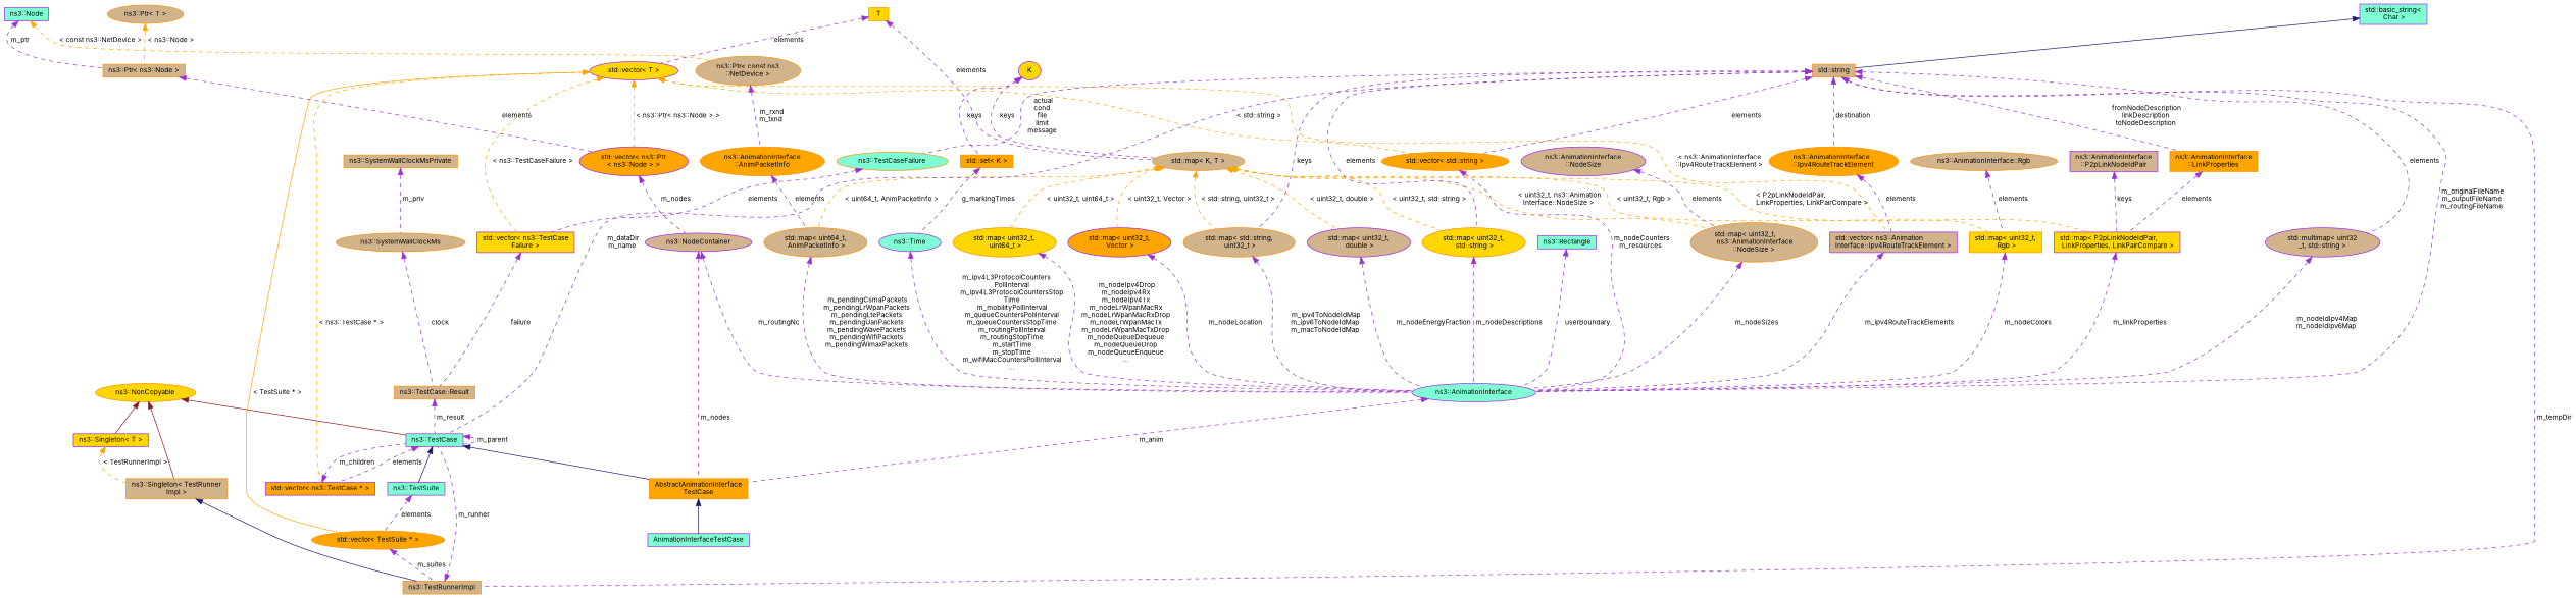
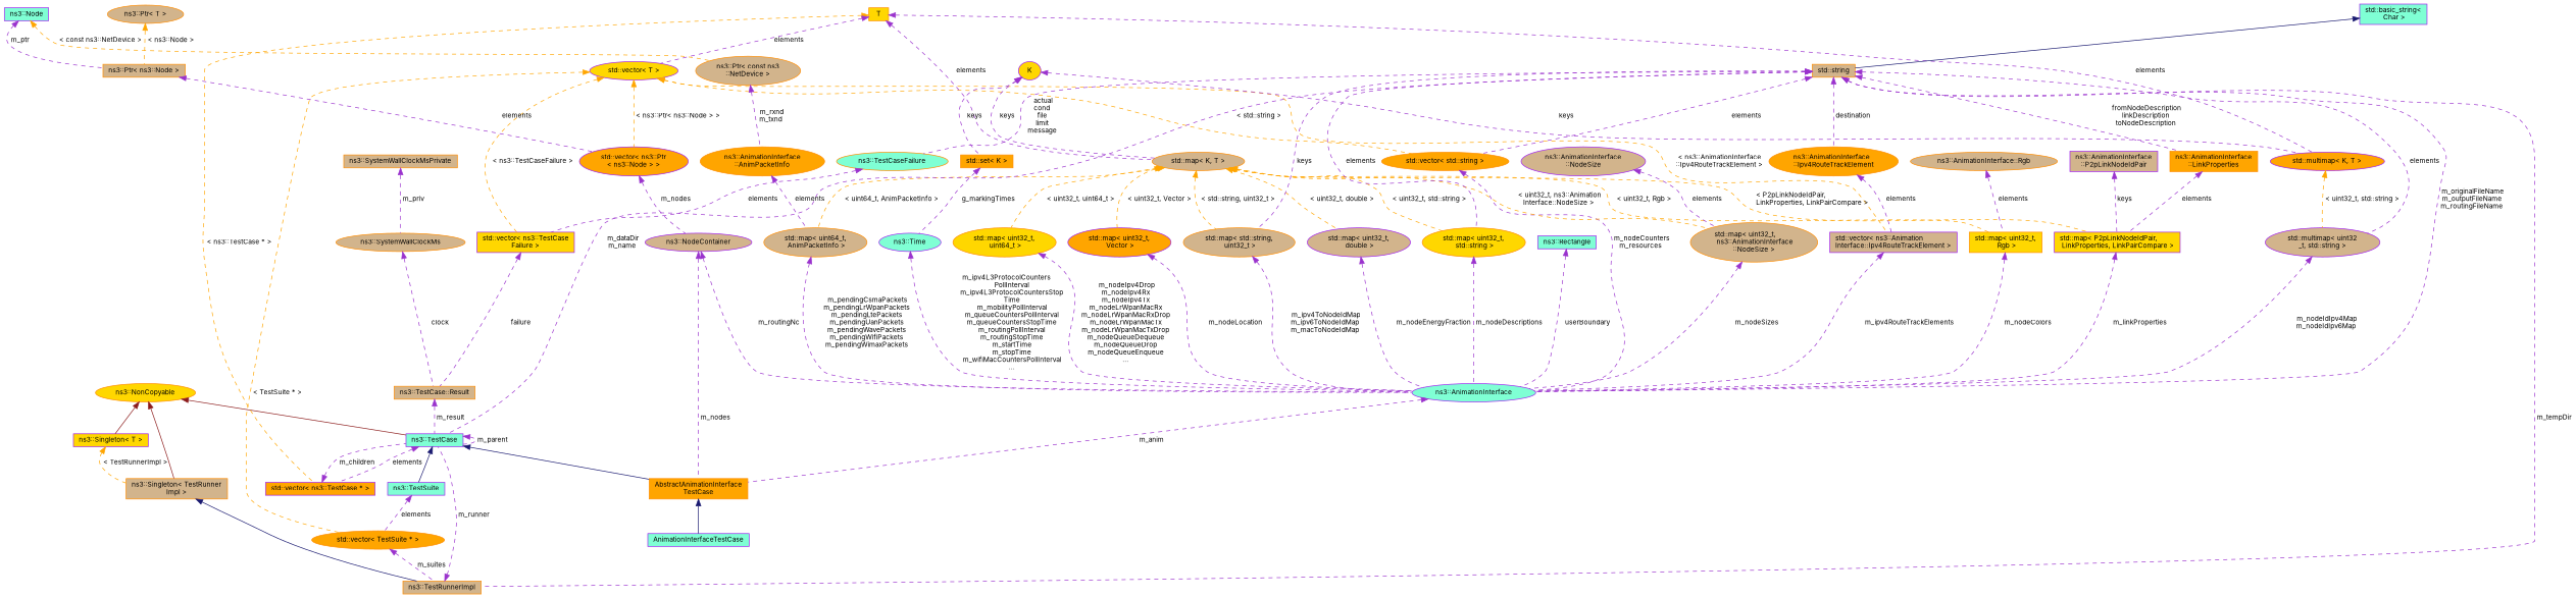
  digraph {
    fontname=Inter
    rankdir=TB
    node [color=darkorange fillcolor=tan fontname=Inter fontsize=10 shape=ellipse style=filled]
    edge [color=darkorchid3 dir=back fontname=Inter fontsize=10 labelfontname=Helvetica labelfontsize=10 style=dashed]
    n1 [color=purple fillcolor=aquamarine fontcolor=black height=0.2 label=AnimationInterfaceTestCase shape=box width=0.4]
    n2 [fillcolor=orange height=0.2 label="AbstractAnimationInterface\lTestCase" shape=box width=0.4]
    n3 [color=purple fillcolor=aquamarine height=0.2 label="ns3::TestCase" shape=box width=0.4]
    n4 [color=purple fillcolor=orange height=0.2 label="std::vector\< ns3::TestCase * \>" shape=box width=0.4]
    n5 [color=purple fillcolor=aquamarine height=0.2 label="ns3::TestSuite" shape=box width=0.4]
    n6 [fillcolor=orange height=0.2 label="std::vector\< TestSuite * \>" width=0.4]
    n7 [fillcolor=gold height=0.2 label="ns3::NonCopyable" width=0.4]
    n8 [height=0.2 label="ns3::Singleton\< TestRunner\lImpl \>" shape=box width=0.4]
    n9 [color=purple fillcolor=gold height=0.2 label="ns3::Singleton\< T \>" shape=box width=0.4]
    n10 [height=0.2 label="ns3::TestRunnerImpl" shape=box width=0.4]
    n11 [color=purple fillcolor=gold height=0.2 label="std::vector\< T \>" width=0.4]
    n12 [color=purple fillcolor=gold height=0.2 label="std::vector\< ns3::TestCase\lFailure \>" shape=box width=0.4]
    n13 [fillcolor=orange height=0.2 label="std::vector\< std::string \>" width=0.4]
    n14 [color=purple fillcolor=orange height=0.2 label="std::vector\< ns3::Ptr\l\< ns3::Node \> \>" width=0.4]
    n15 [color=purple height=0.2 label="std::vector\< ns3::Animation\lInterface::Ipv4RouteTrackElement \>" shape=box width=0.4]
    n16 [height=0.2 label="ns3::TestCase::Result" shape=box width=0.4]
    n17 [color=purple fillcolor=aquamarine height=0.2 label="ns3::AnimationInterface" width=0.4]
    n18 [color=purple height=0.2 label="ns3::NodeContainer" width=0.4]
    n19 [fillcolor=gold height=0.2 label=T shape=box width=0.4]
    n20 [height=0.2 label="std::map\< K, T \>" width=0.4]
+   n21 [color=purple fillcolor=orange height=0.2 label="std::multimap\< K, T \>" width=0.4]
    n22 [height=0.2 label="std::map\< std::string,\l uint32_t \>" width=0.4]
    n23 [fillcolor=gold height=0.2 label="std::map\< uint32_t,\l std::string \>" width=0.4]
    n24 [fillcolor=gold height=0.2 label="std::map\< uint32_t,\l uint64_t \>" width=0.4]
    n25 [color=purple fillcolor=orange height=0.2 label="std::map\< uint32_t,\l Vector \>" width=0.4]
    n26 [height=0.2 label="std::map\< uint64_t,\l AnimPacketInfo \>" width=0.4]
    n27 [height=0.2 label="std::map\< uint32_t,\l ns3::AnimationInterface\l::NodeSize \>" width=0.4]
    n28 [color=purple fillcolor=gold height=0.2 label="std::map\< P2pLinkNodeIdPair,\l LinkProperties, LinkPairCompare \>" shape=box width=0.4]
    n29 [fillcolor=gold height=0.2 label="std::map\< uint32_t,\l Rgb \>" shape=box width=0.4]
    n30 [color=purple height=0.2 label="std::map\< uint32_t,\l double \>" width=0.4]
    n31 [color=purple height=0.2 label="std::multimap\< uint32\l_t, std::string \>" width=0.4]
    n32 [height=0.2 label="std::string" shape=box width=0.4]
    n33 [fillcolor=aquamarine height=0.2 label="ns3::TestCaseFailure" width=0.4]
    n34 [fillcolor=orange height=0.2 label="ns3::AnimationInterface\l::LinkProperties" shape=box width=0.4]
    n35 [fillcolor=orange height=0.2 label="ns3::AnimationInterface\l::Ipv4RouteTrackElement" width=0.4]
    n36 [color=purple fillcolor=aquamarine height=0.2 label="std::basic_string\<\l Char \>" shape=box width=0.4]
    n37 [height=0.2 label="ns3::SystemWallClockMs" width=0.4]
    n38 [height=0.2 label="ns3::SystemWallClockMsPrivate" shape=box width=0.4]
    n39 [color=purple fillcolor=gold height=0.2 label=K width=0.4]
    n40 [fillcolor=orange height=0.2 label="std::set\< K \>" shape=box width=0.4]
    n41 [color=purple fillcolor=aquamarine height=0.2 label="ns3::Time" width=0.4]
    n42 [fillcolor=orange height=0.2 label="ns3::AnimationInterface\l::AnimPacketInfo" width=0.4]
    n43 [height=0.2 label="ns3::Ptr\< const ns3\l::NetDevice \>" width=0.4]
    n44 [height=0.2 label="ns3::Ptr\< T \>" width=0.4]
    n45 [height=0.2 label="ns3::Ptr\< ns3::Node \>" shape=box width=0.4]
    n46 [color=purple height=0.2 label="ns3::AnimationInterface\l::NodeSize" width=0.4]
    n47 [color=purple height=0.2 label="ns3::AnimationInterface\l::P2pLinkNodeIdPair" shape=box width=0.4]
    n48 [height=0.2 label="ns3::AnimationInterface::Rgb" width=0.4]
    n49 [color=purple fillcolor=aquamarine height=0.2 label="ns3::Rectangle" shape=box width=0.4]
    n50 [color=purple fillcolor=aquamarine height=0.2 label="ns3::Node" shape=box width=0.4]
    n2 -> n1 [color=midnightblue style=solid]
    n3 -> n2 [color=midnightblue style=solid]
    n3 -> n3 [label=" m_parent"]
    n3 -> n4 [label=" elements"]
    n3 -> n5 [color=midnightblue style=solid]
    n4 -> n3 [label=" m_children"]
    n5 -> n6 [label=" elements"]
    n6 -> n10 [label=" m_suites"]
    n7 -> n3 [color=firebrick4 style=solid]
    n7 -> n8 [color=firebrick4 style=solid]
    n7 -> n9 [color=firebrick4 style=solid]
    n8 -> n10 [color=midnightblue style=solid]
    n9 -> n8 [color=orange label=" \< TestRunnerImpl \>"]
    n10 -> n3 [label=" m_runner"]
-   n11 -> n4 [color=orange label=" \< ns3::TestCase * \>"]
-   n11 -> n6 [color=orange label=" \< TestSuite * \>" style=solid]
+   n19 -> n4 [color=orange label=" \< ns3::TestCase * \>"]
+   n11 -> n6 [color=orange label=" \< TestSuite * \>"]
    n11 -> n12 [color=orange label=" \< ns3::TestCaseFailure \>"]
    n11 -> n13 [color=orange label=" \< std::string \>"]
    n11 -> n14 [color=orange label=" \< ns3::Ptr\< ns3::Node \> \>"]
    n11 -> n15 [color=orange label=" \< ns3::AnimationInterface\l::Ipv4RouteTrackElement \>"]
    n12 -> n16 [label=" failure"]
    n13 -> n17 [label=" m_nodeCounters\nm_resources"]
    n14 -> n18 [label=" m_nodes"]
    n15 -> n17 [label=" m_ipv4RouteTrackElements"]
    n16 -> n3 [label=" m_result"]
    n17 -> n2 [label=" m_anim"]
    n18 -> n2 [label=" m_nodes"]
    n18 -> n17 [label=" m_routingNc"]
    n19 -> n11 [label=" elements"]
    n19 -> n20 [label=" elements"]
+   n19 -> n21 [label=" elements"]
    n20 -> n22 [color=orange label=" \< std::string, uint32_t \>"]
    n20 -> n23 [color=orange label=" \< uint32_t, std::string \>"]
    n20 -> n24 [color=orange label=" \< uint32_t, uint64_t \>"]
    n20 -> n25 [color=orange label=" \< uint32_t, Vector \>"]
    n20 -> n26 [color=orange label=" \< uint64_t, AnimPacketInfo \>"]
    n20 -> n27 [color=orange label=" \< uint32_t, ns3::Animation\lInterface::NodeSize \>"]
    n20 -> n28 [color=orange label=" \< P2pLinkNodeIdPair,\l LinkProperties, LinkPairCompare \>"]
    n20 -> n29 [color=orange label=" \< uint32_t, Rgb \>"]
    n20 -> n30 [color=orange label=" \< uint32_t, double \>"]
+   n21 -> n31 [color=orange label=" \< uint32_t, std::string \>"]
    n22 -> n17 [label=" m_ipv4ToNodeIdMap\nm_ipv6ToNodeIdMap\nm_macToNodeIdMap"]
    n23 -> n17 [label=" m_nodeDescriptions"]
    n24 -> n17 [label=" m_nodeIpv4Drop\nm_nodeIpv4Rx\nm_nodeIpv4Tx\nm_nodeLrWpanMacRx\nm_nodeLrWpanMacRxDrop\nm_nodeLrWpanMacTx\nm_nodeLrWpanMacTxDrop\nm_nodeQueueDequeue\nm_nodeQueueDrop\nm_nodeQueueEnqueue\n..."]
    n25 -> n17 [label=" m_nodeLocation"]
    n26 -> n17 [label=" m_pendingCsmaPackets\nm_pendingLrWpanPackets\nm_pendingLtePackets\nm_pendingUanPackets\nm_pendingWavePackets\nm_pendingWifiPackets\nm_pendingWimaxPackets"]
    n27 -> n17 [label=" m_nodeSizes"]
    n28 -> n17 [label=" m_linkProperties"]
    n29 -> n17 [label=" m_nodeColors"]
    n30 -> n17 [label=" m_nodeEnergyFraction"]
    n31 -> n17 [label=" m_nodeIdIpv4Map\nm_nodeIdIpv6Map"]
    n32 -> n3 [label=" m_dataDir\nm_name"]
    n32 -> n10 [label=" m_tempDir"]
    n32 -> n13 [label=" elements"]
    n32 -> n17 [label=" m_originalFileName\nm_outputFileName\nm_routingFileName"]
    n32 -> n22 [label=" keys"]
    n32 -> n23 [label=" elements"]
    n32 -> n31 [label=" elements"]
    n32 -> n33 [label=" actual\ncond\nfile\nlimit\nmessage"]
    n32 -> n34 [label=" fromNodeDescription\nlinkDescription\ntoNodeDescription"]
    n32 -> n35 [label=" destination"]
    n33 -> n12 [label=" elements"]
    n34 -> n28 [label=" elements"]
    n35 -> n15 [label=" elements"]
    n36 -> n32 [color=midnightblue style=solid]
    n37 -> n16 [label=" clock"]
    n38 -> n37 [label=" m_priv"]
    n39 -> n20 [label=" keys"]
+   n39 -> n21 [label=" keys"]
    n39 -> n40 [label=" keys"]
    n40 -> n41 [label=" g_markingTimes"]
    n41 -> n17 [label=" m_ipv4L3ProtocolCounters\lPollInterval\nm_ipv4L3ProtocolCountersStop\lTime\nm_mobilityPollInterval\nm_queueCountersPollInterval\nm_queueCountersStopTime\nm_routingPollInterval\nm_routingStopTime\nm_startTime\nm_stopTime\nm_wifiMacCountersPollInterval\n..."]
    n42 -> n26 [label=" elements"]
    n43 -> n42 [label=" m_rxnd\nm_txnd"]
    n44 -> n45 [color=orange label=" \< ns3::Node \>"]
    n45 -> n14 [label=" elements"]
    n46 -> n27 [label=" elements"]
    n47 -> n28 [label=" keys"]
    n48 -> n29 [label=" elements"]
    n49 -> n17 [label=" userBoundary"]
    n50 -> n43 [color=orange label=" \< const ns3::NetDevice \>"]
    n50 -> n45 [label=" m_ptr"]
  }
